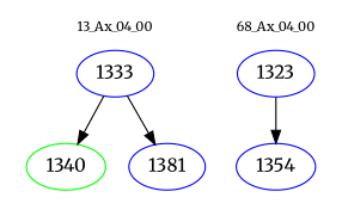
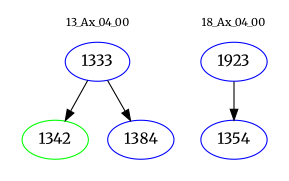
  digraph {
    fontname=Merriweather
    node [color=blue fontname=Merriweather]
    edge [color=black fontname=Merriweather]
-   n1 [color=green label=1340]
+   n1 [color=green label=1342]
    n2 [label=1333]
-   n3 [label=1381]
-   n4 [label=1323]
+   n3 [label=1384]
+   n4 [label=1923]
    n5 [label=1354]
    subgraph cluster_1 {
      color=white
      fontsize=10
      label="13_Ax_04_00"
      n1
      n2
      n3
    }
    subgraph cluster_2 {
      color=white
      fontsize=10
-     label="68_Ax_04_00"
+     label="18_Ax_04_00"
      n4
      n5
    }
    n2 -> n1
    n2 -> n3
    n4 -> n5
  }
